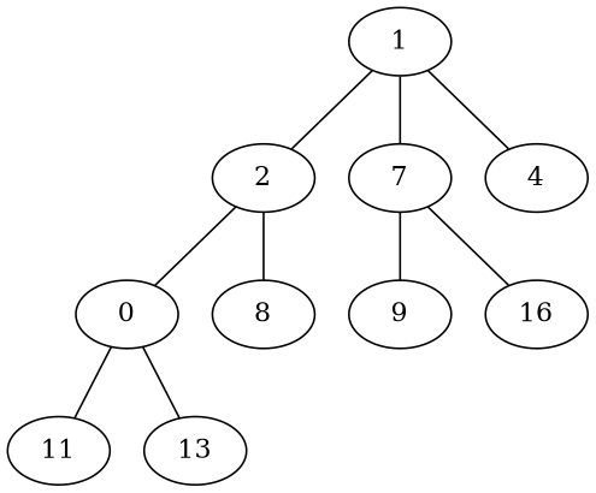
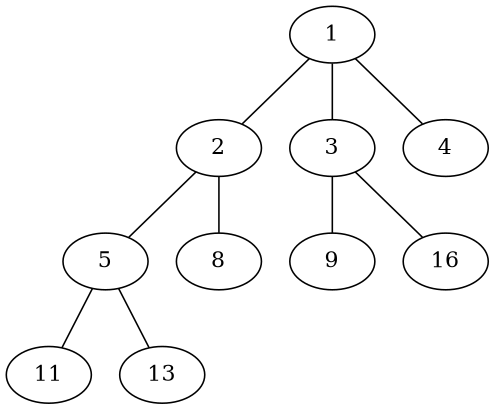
  graph {
    node [chem=H]
    edge [valence=1]
    1 [chem=C]
    2 [chem=C]
-   3 [chem=C label=7]
+   3 [chem=C]
    4 [chem=Cl]
-   5 [chem=C label=0]
+   5 [chem=C]
    8
    9
    n8 [label=16]
    11
    n10 [label=13]
    1 -- 2
    1 -- 3
    1 -- 4
    2 -- 5 [valence=2]
    2 -- 8
    3 -- 9
    3 -- n8
    5 -- 11
    5 -- n10
  }
